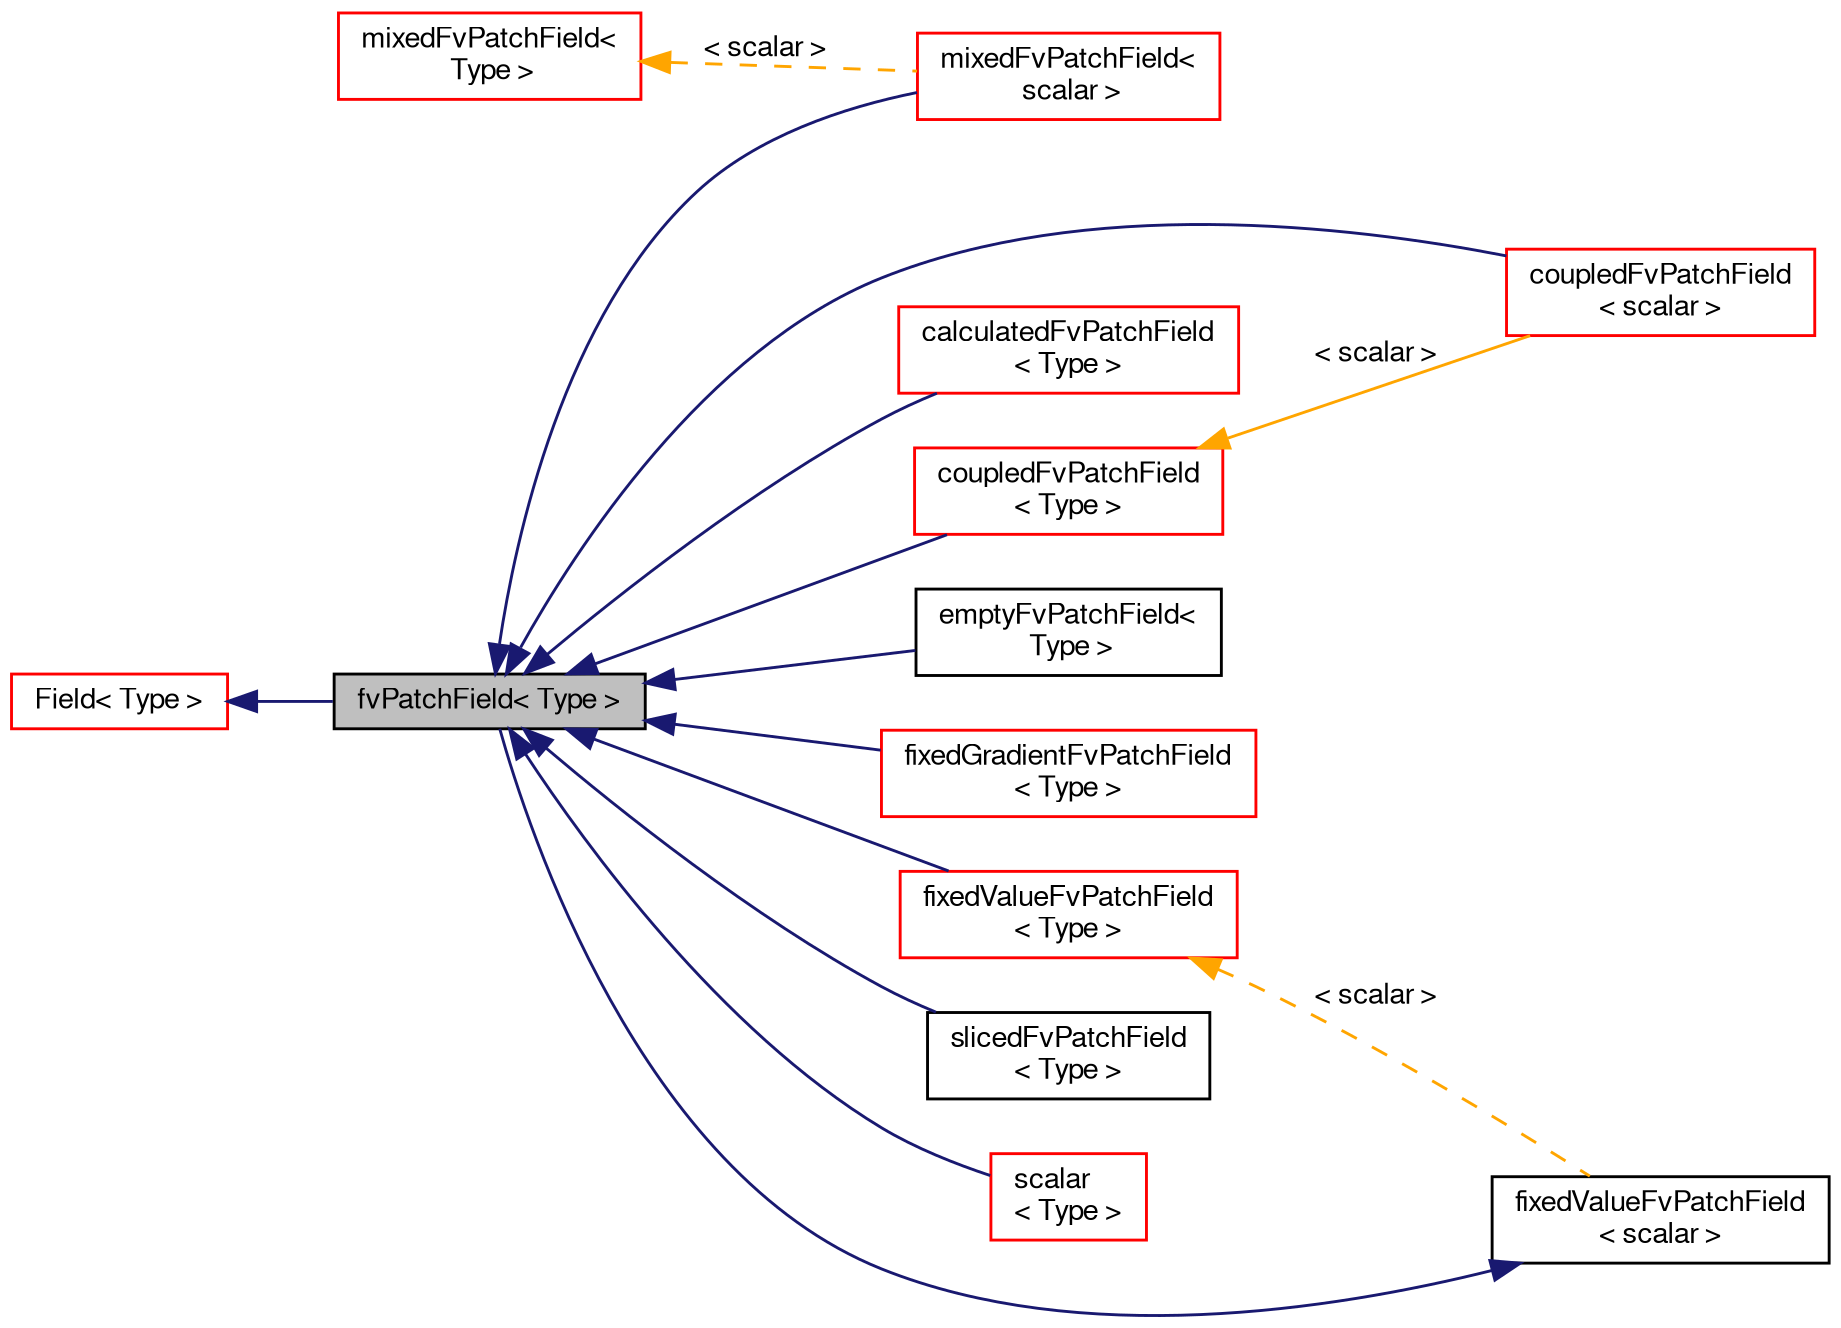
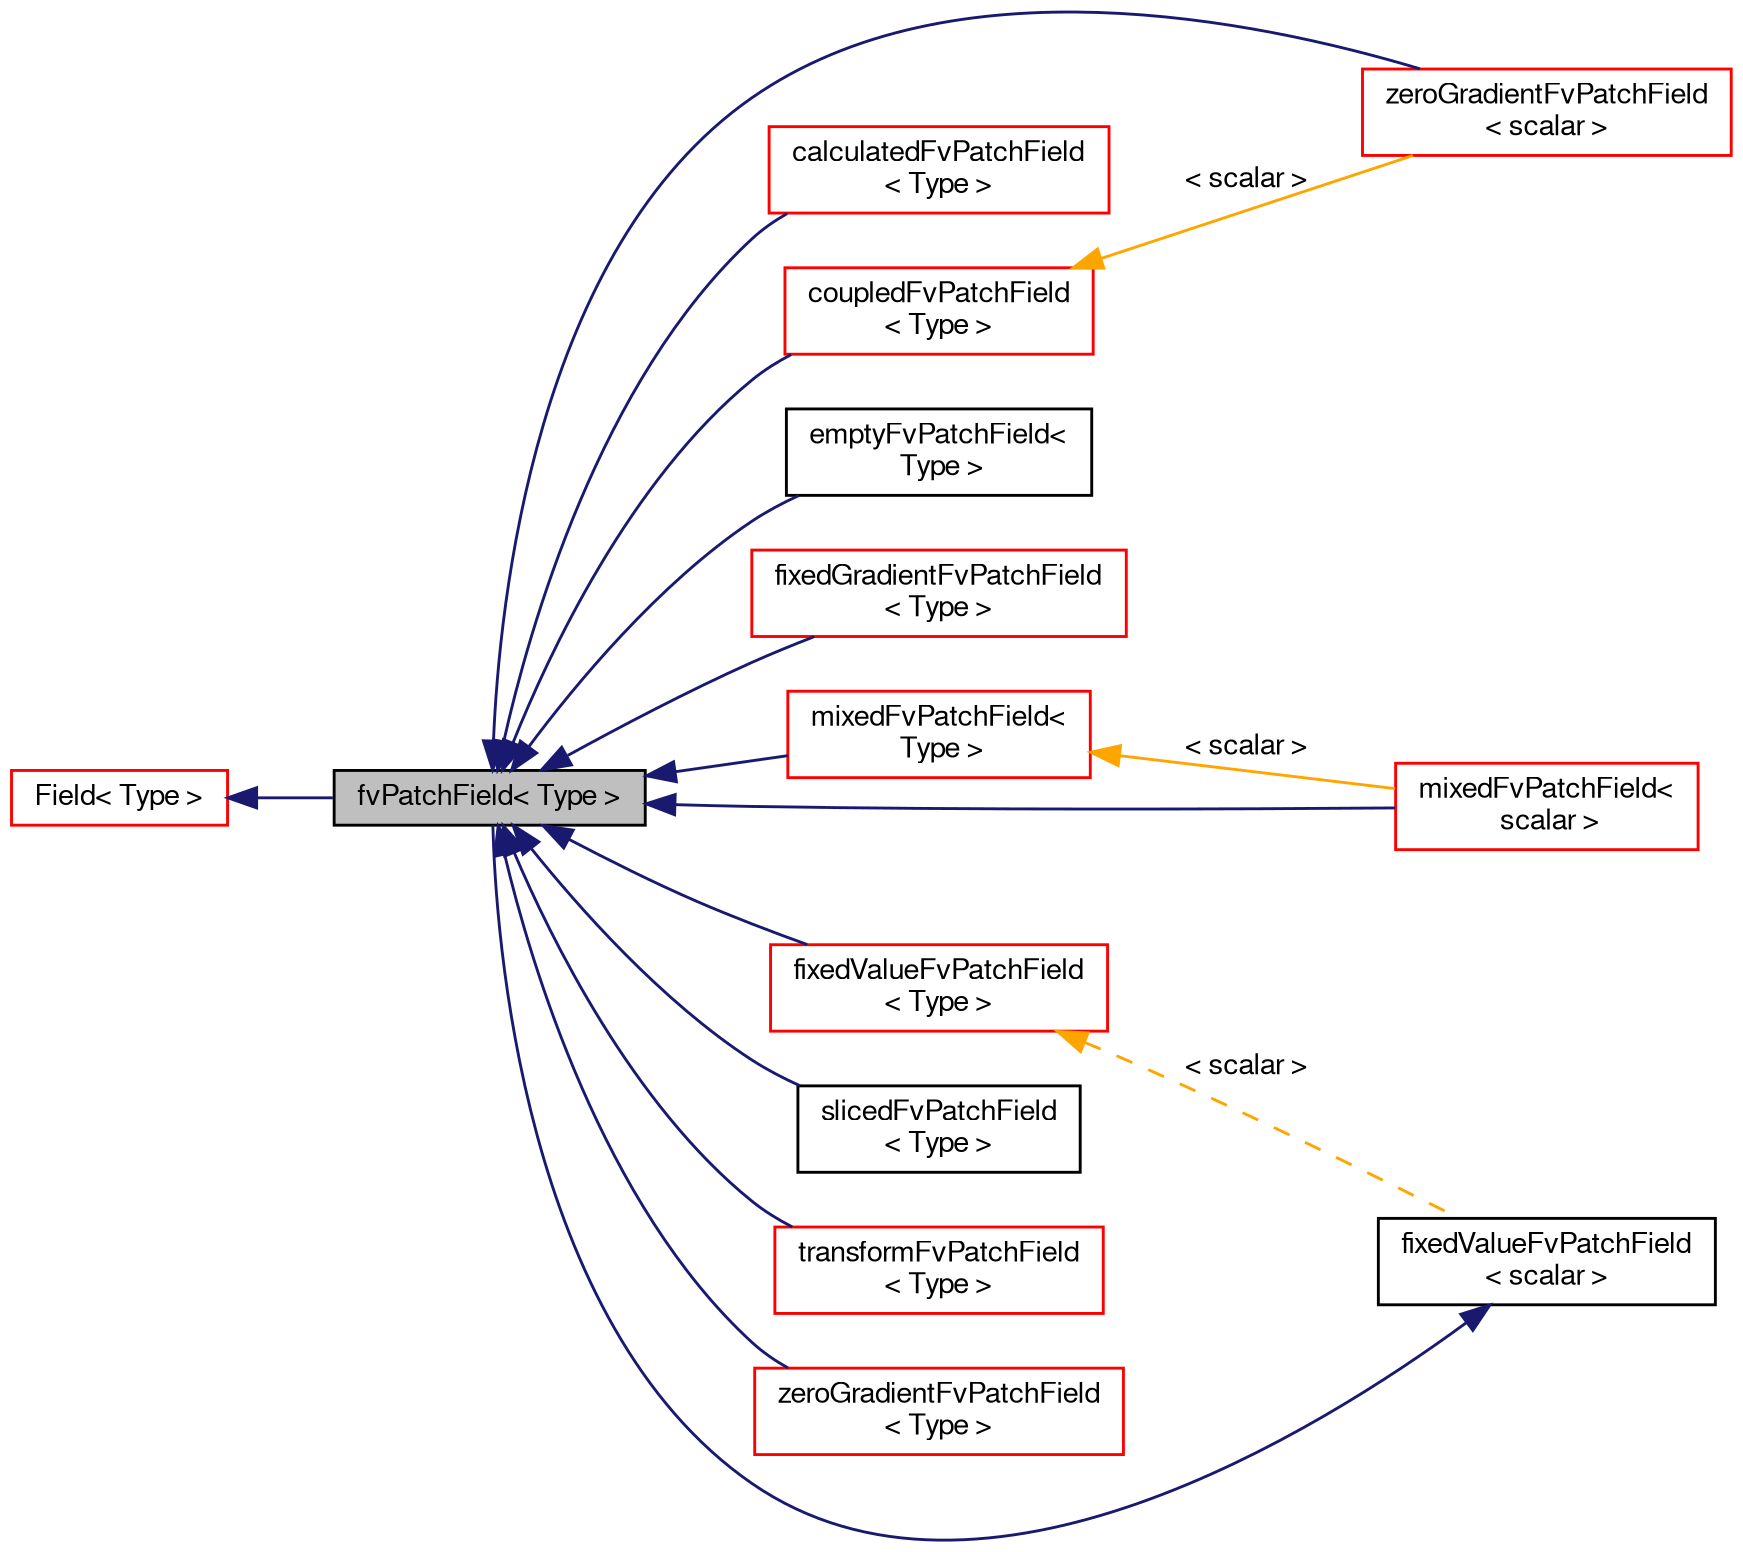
  digraph {
    rankdir=LR
    node [color=red fontname=FreeSans fontsize=10 shape=record]
    edge [color=midnightblue dir=back fontname=FreeSans fontsize=10 labelfontname=FreeSans labelfontsize=10 style=solid]
    n1 [color=black fillcolor=grey75 fontcolor=black height=0.2 label="fvPatchField\< Type \>" style=filled width=0.4]
-   n2 [height=0.2 label="coupledFvPatchField\l\< scalar \>" width=0.4]
+   n2 [height=0.2 label="zeroGradientFvPatchField\l\< scalar \>" width=0.4]
    n3 [height=0.2 label="calculatedFvPatchField\l\< Type \>" width=0.4]
    n4 [height=0.2 label="coupledFvPatchField\l\< Type \>" width=0.4]
    n5 [color=black height=0.2 label="emptyFvPatchField\<\l Type \>" width=0.4]
    n6 [height=0.2 label="fixedGradientFvPatchField\l\< Type \>" width=0.4]
    n7 [height=0.2 label="fixedValueFvPatchField\l\< Type \>" width=0.4]
    n8 [height=0.2 label="mixedFvPatchField\<\l Type \>" width=0.4]
    n9 [height=0.2 label="mixedFvPatchField\<\l scalar \>" width=0.4]
    n10 [color=black height=0.2 label="slicedFvPatchField\l\< Type \>" width=0.4]
-   n12 [height=0.2 label="scalar\l\< Type \>" width=0.4]
+   n11 [height=0.2 label="transformFvPatchField\l\< Type \>" width=0.4]
+   n12 [height=0.2 label="zeroGradientFvPatchField\l\< Type \>" width=0.4]
    n13 [color=black height=0.2 label="fixedValueFvPatchField\l\< scalar \>" width=0.4]
    n14 [height=0.2 label="Field\< Type \>" width=0.4]
    n1 -> n2
    n1 -> n3
    n1 -> n4
    n1 -> n5
    n1 -> n6
    n1 -> n7
+   n1 -> n8
    n1 -> n9
    n1 -> n10
+   n1 -> n11
    n1 -> n12
    n4 -> n2 [color=orange label=" \< scalar \>"]
    n7 -> n13 [color=orange label=" \< scalar \>" style=dashed]
-   n8 -> n9 [color=orange label=" \< scalar \>" style=dashed]
+   n8 -> n9 [color=orange label=" \< scalar \>"]
    n13 -> n1
    n14 -> n1
  }
